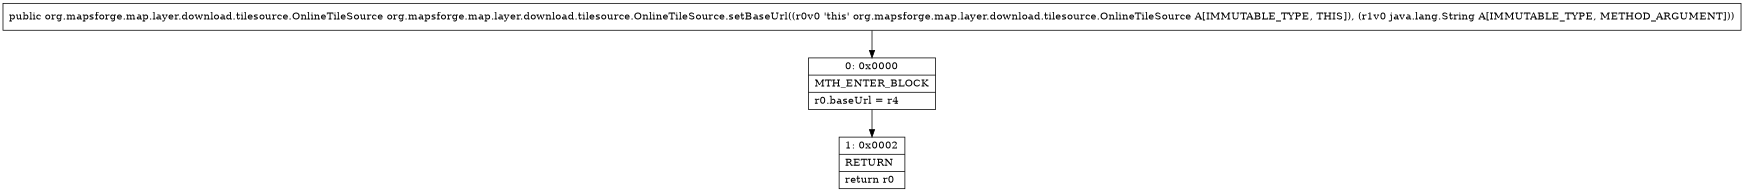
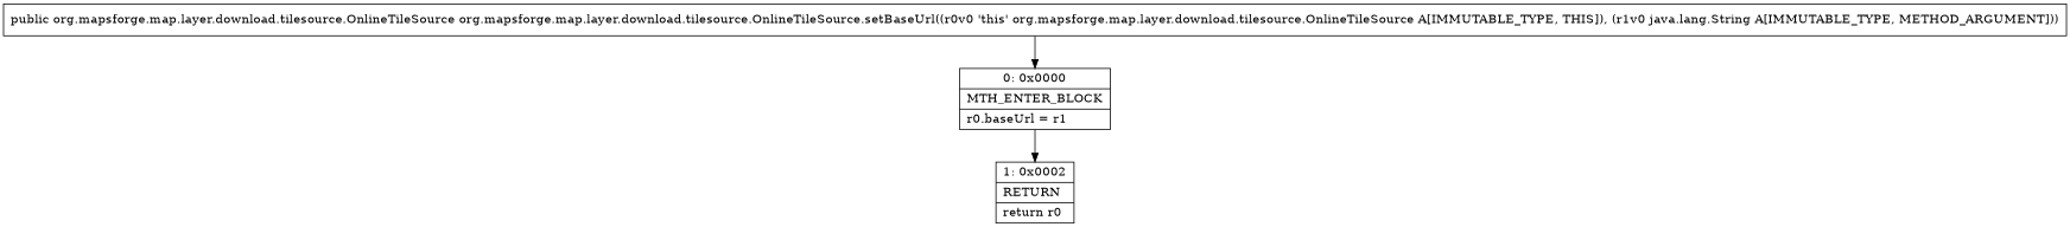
  digraph {
    node [shape=record]
-   n1 [label="{0\:\ 0x0000|MTH_ENTER_BLOCK\l|r0.baseUrl = r4\l}"]
+   n1 [label="{0\:\ 0x0000|MTH_ENTER_BLOCK\l|r0.baseUrl = r1\l}"]
    n2 [label="{1\:\ 0x0002|RETURN\l|return r0\l}"]
    n3 [label="{public org.mapsforge.map.layer.download.tilesource.OnlineTileSource org.mapsforge.map.layer.download.tilesource.OnlineTileSource.setBaseUrl((r0v0 'this' org.mapsforge.map.layer.download.tilesource.OnlineTileSource A[IMMUTABLE_TYPE, THIS]), (r1v0 java.lang.String A[IMMUTABLE_TYPE, METHOD_ARGUMENT])) }"]
    n1 -> n2
    n3 -> n1
  }
